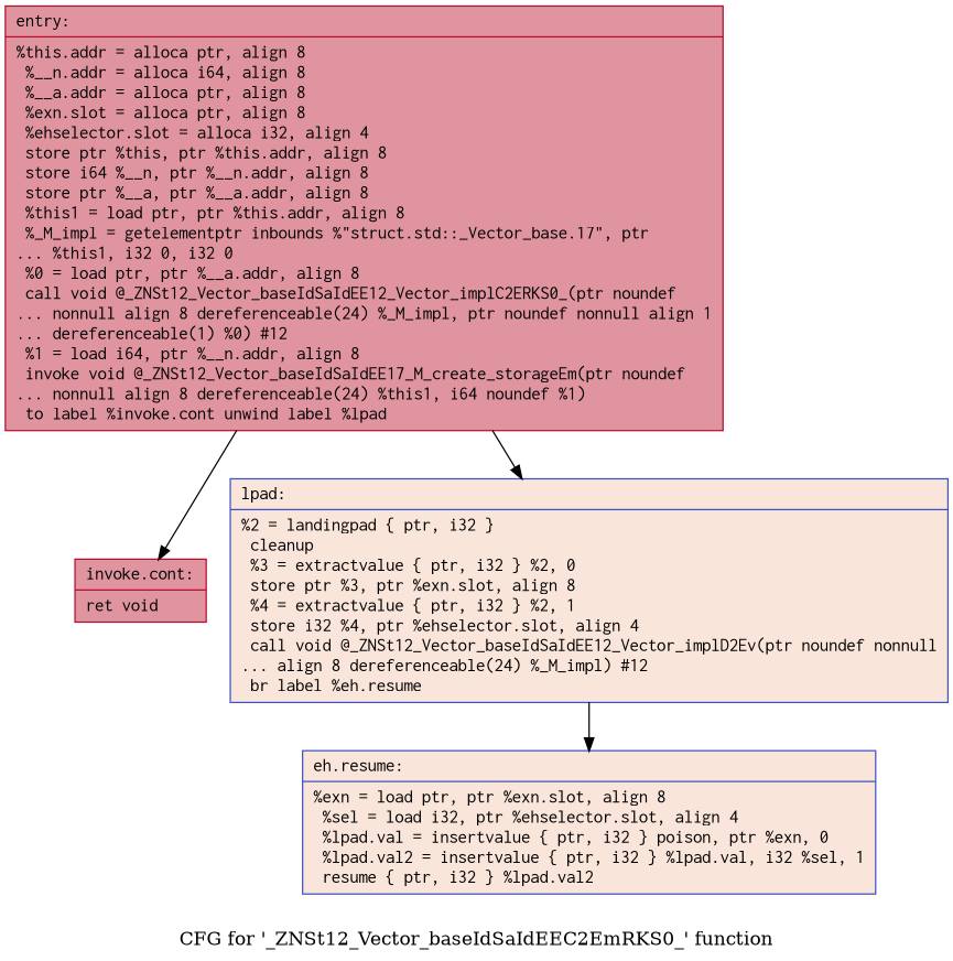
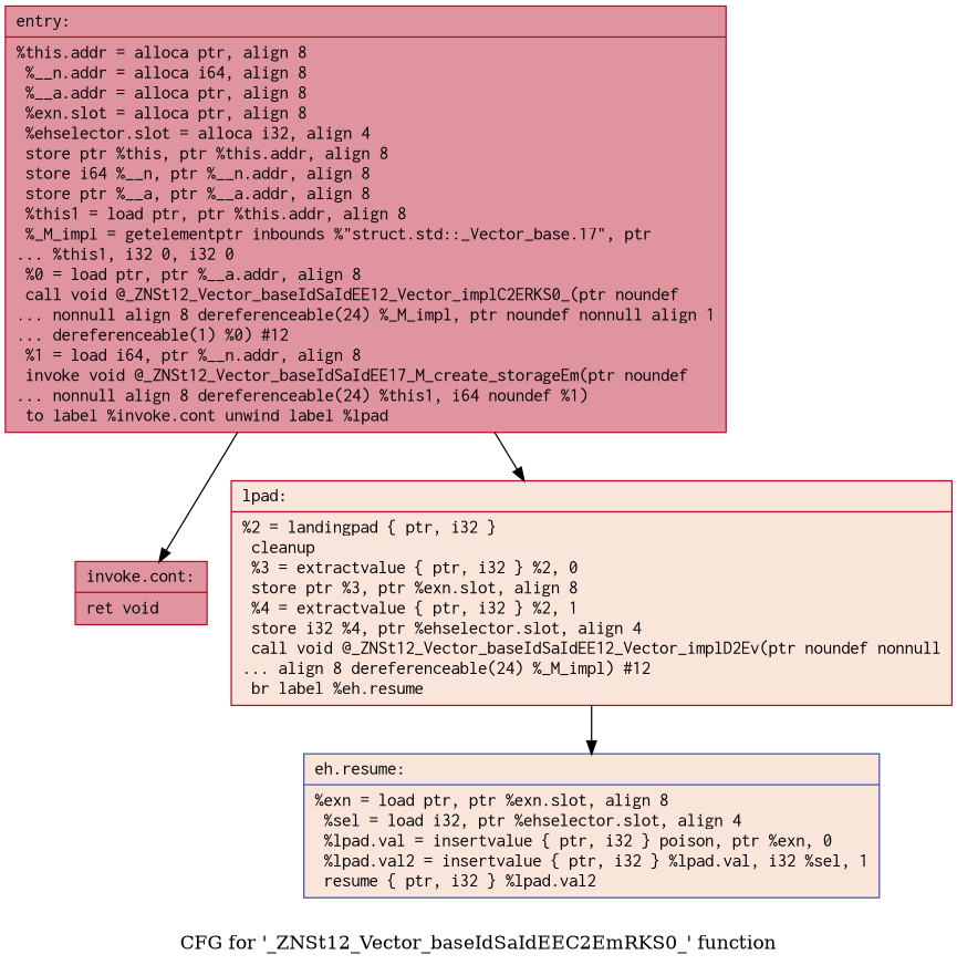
  digraph {
    label="CFG for '_ZNSt12_Vector_baseIdSaIdEEC2EmRKS0_' function"
    node [color="#b70d28ff" fillcolor="#b70d2870" fontname=Courier shape=record style=filled]
    n1 [label="{entry:\l|  %this.addr = alloca ptr, align 8\l  %__n.addr = alloca i64, align 8\l  %__a.addr = alloca ptr, align 8\l  %exn.slot = alloca ptr, align 8\l  %ehselector.slot = alloca i32, align 4\l  store ptr %this, ptr %this.addr, align 8\l  store i64 %__n, ptr %__n.addr, align 8\l  store ptr %__a, ptr %__a.addr, align 8\l  %this1 = load ptr, ptr %this.addr, align 8\l  %_M_impl = getelementptr inbounds %\"struct.std::_Vector_base.17\", ptr\l... %this1, i32 0, i32 0\l  %0 = load ptr, ptr %__a.addr, align 8\l  call void @_ZNSt12_Vector_baseIdSaIdEE12_Vector_implC2ERKS0_(ptr noundef\l... nonnull align 8 dereferenceable(24) %_M_impl, ptr noundef nonnull align 1\l... dereferenceable(1) %0) #12\l  %1 = load i64, ptr %__n.addr, align 8\l  invoke void @_ZNSt12_Vector_baseIdSaIdEE17_M_create_storageEm(ptr noundef\l... nonnull align 8 dereferenceable(24) %this1, i64 noundef %1)\l          to label %invoke.cont unwind label %lpad\l}"]
    n2 [label="{invoke.cont:\l|  ret void\l}"]
-   n3 [color="#3d50c3ff" fillcolor="#f4c5ad70" label="{lpad:\l|  %2 = landingpad \{ ptr, i32 \}\l          cleanup\l  %3 = extractvalue \{ ptr, i32 \} %2, 0\l  store ptr %3, ptr %exn.slot, align 8\l  %4 = extractvalue \{ ptr, i32 \} %2, 1\l  store i32 %4, ptr %ehselector.slot, align 4\l  call void @_ZNSt12_Vector_baseIdSaIdEE12_Vector_implD2Ev(ptr noundef nonnull\l... align 8 dereferenceable(24) %_M_impl) #12\l  br label %eh.resume\l}"]
+   n3 [fillcolor="#f4c5ad70" label="{lpad:\l|  %2 = landingpad \{ ptr, i32 \}\l          cleanup\l  %3 = extractvalue \{ ptr, i32 \} %2, 0\l  store ptr %3, ptr %exn.slot, align 8\l  %4 = extractvalue \{ ptr, i32 \} %2, 1\l  store i32 %4, ptr %ehselector.slot, align 4\l  call void @_ZNSt12_Vector_baseIdSaIdEE12_Vector_implD2Ev(ptr noundef nonnull\l... align 8 dereferenceable(24) %_M_impl) #12\l  br label %eh.resume\l}"]
    n4 [color="#3d50c3ff" fillcolor="#f4c5ad70" label="{eh.resume:\l|  %exn = load ptr, ptr %exn.slot, align 8\l  %sel = load i32, ptr %ehselector.slot, align 4\l  %lpad.val = insertvalue \{ ptr, i32 \} poison, ptr %exn, 0\l  %lpad.val2 = insertvalue \{ ptr, i32 \} %lpad.val, i32 %sel, 1\l  resume \{ ptr, i32 \} %lpad.val2\l}"]
    n1 -> n2
    n1 -> n3
    n3 -> n4
  }
